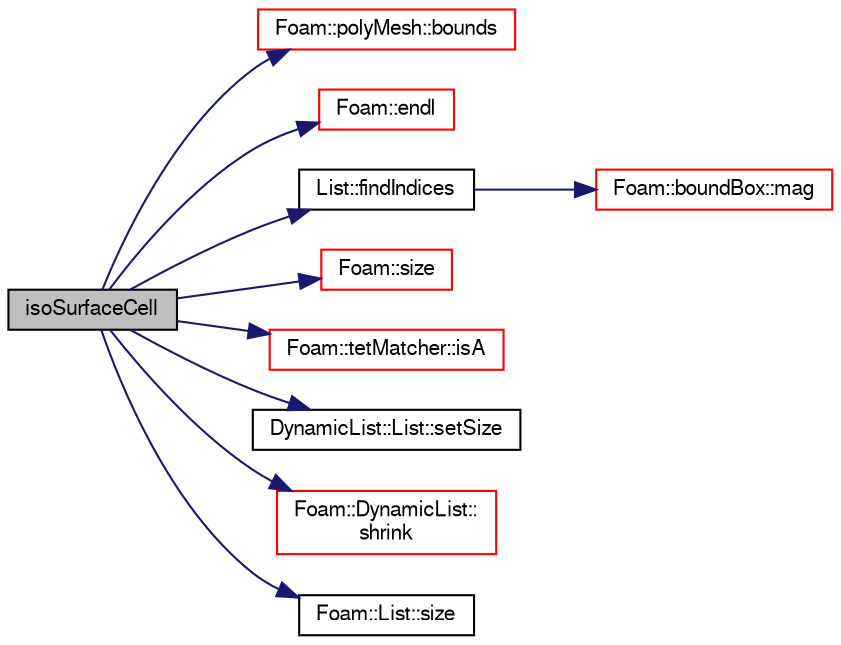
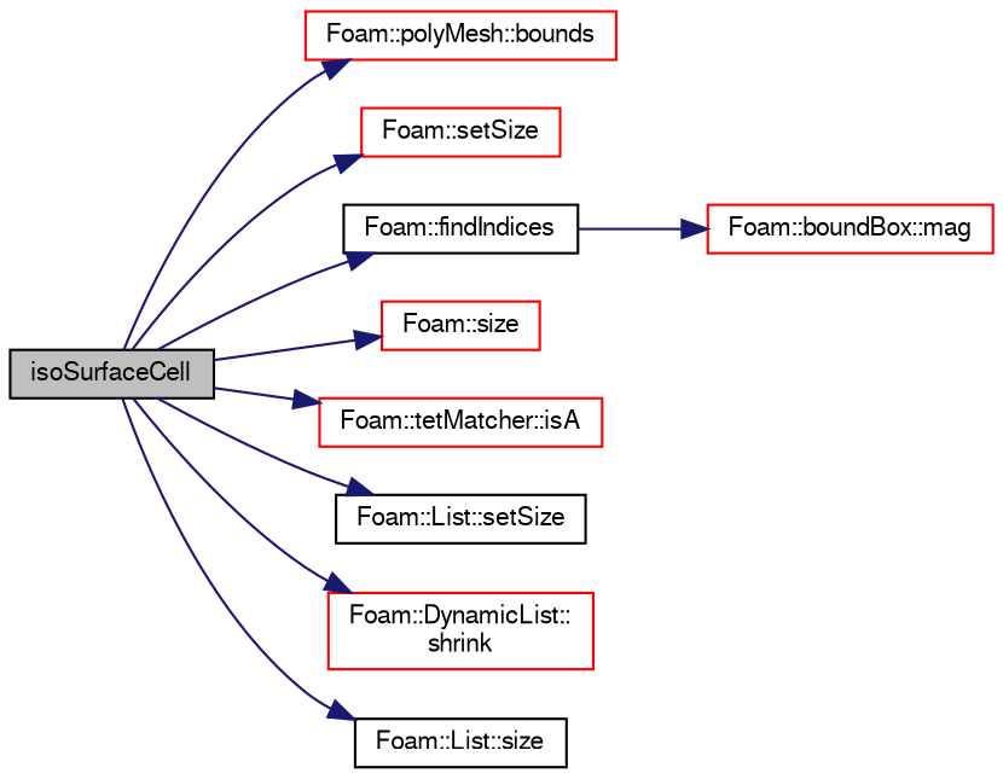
  digraph {
    rankdir=LR
    node [color=red fontname=FreeSans fontsize=10 shape=record]
    edge [color=midnightblue fontname=FreeSans fontsize=10 labelfontname=FreeSans labelfontsize=10 style=solid]
    n1 [color=black fillcolor=grey75 fontcolor=black height=0.2 label=isoSurfaceCell style=filled width=0.4]
    n2 [height=0.2 label="Foam::polyMesh::bounds" width=0.4]
-   n3 [height=0.2 label="Foam::endl" width=0.4]
-   n4 [color=black height=0.2 label="List::findIndices" width=0.4]
+   n3 [height=0.2 label="Foam::setSize" width=0.4]
+   n4 [color=black height=0.2 label="Foam::findIndices" width=0.4]
    n5 [height=0.2 label="Foam::size" width=0.4]
    n6 [height=0.2 label="Foam::tetMatcher::isA" width=0.4]
-   n7 [color=black height=0.2 label="DynamicList::List::setSize" width=0.4]
+   n7 [color=black height=0.2 label="Foam::List::setSize" width=0.4]
    n8 [height=0.2 label="Foam::DynamicList::\lshrink" width=0.4]
    n9 [color=black height=0.2 label="Foam::List::size" width=0.4]
    n10 [height=0.2 label="Foam::boundBox::mag" width=0.4]
    n1 -> n2
    n1 -> n3
    n1 -> n4
    n1 -> n5
    n1 -> n6
    n1 -> n7
    n1 -> n8
    n1 -> n9
    n4 -> n10
  }
